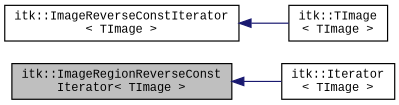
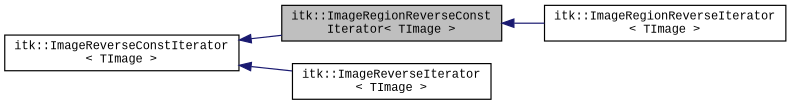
  digraph {
    fontname="Liberation Mono"
    rankdir=LR
    node [color=black fillcolor=white fontname="Liberation Mono" fontsize=10 shape=record style=filled]
    edge [color=midnightblue dir=back fontname="Liberation Mono" fontsize=10 labelfontname=Helvetica labelfontsize=10 style=solid]
    n1 [fillcolor=grey75 fontcolor=black height=0.2 label="itk::ImageRegionReverseConst\lIterator\< TImage \>" width=0.4]
-   n2 [height=0.2 label="itk::Iterator\l\< TImage \>" width=0.4]
-   n3 [height=0.2 label="itk::TImage\l\< TImage \>" width=0.4]
+   n2 [height=0.2 label="itk::ImageRegionReverseIterator\l\< TImage \>" width=0.4]
+   n3 [height=0.2 label="itk::ImageReverseIterator\l\< TImage \>" width=0.4]
    n4 [height=0.2 label="itk::ImageReverseConstIterator\l\< TImage \>" width=0.4]
    n1 -> n2
+   n4 -> n1
    n4 -> n3
  }
